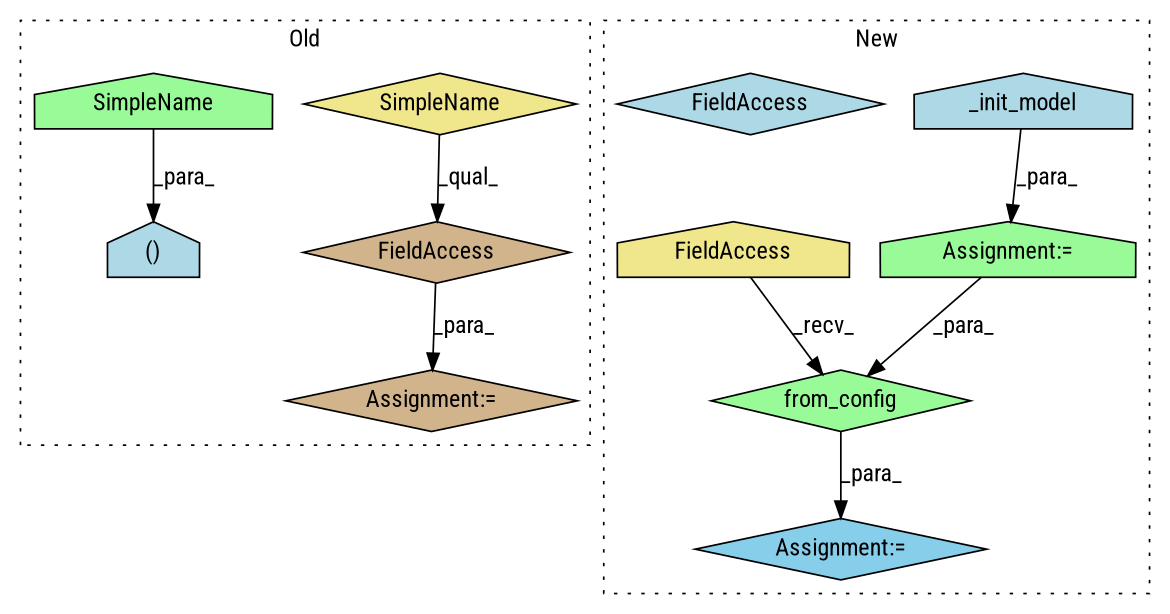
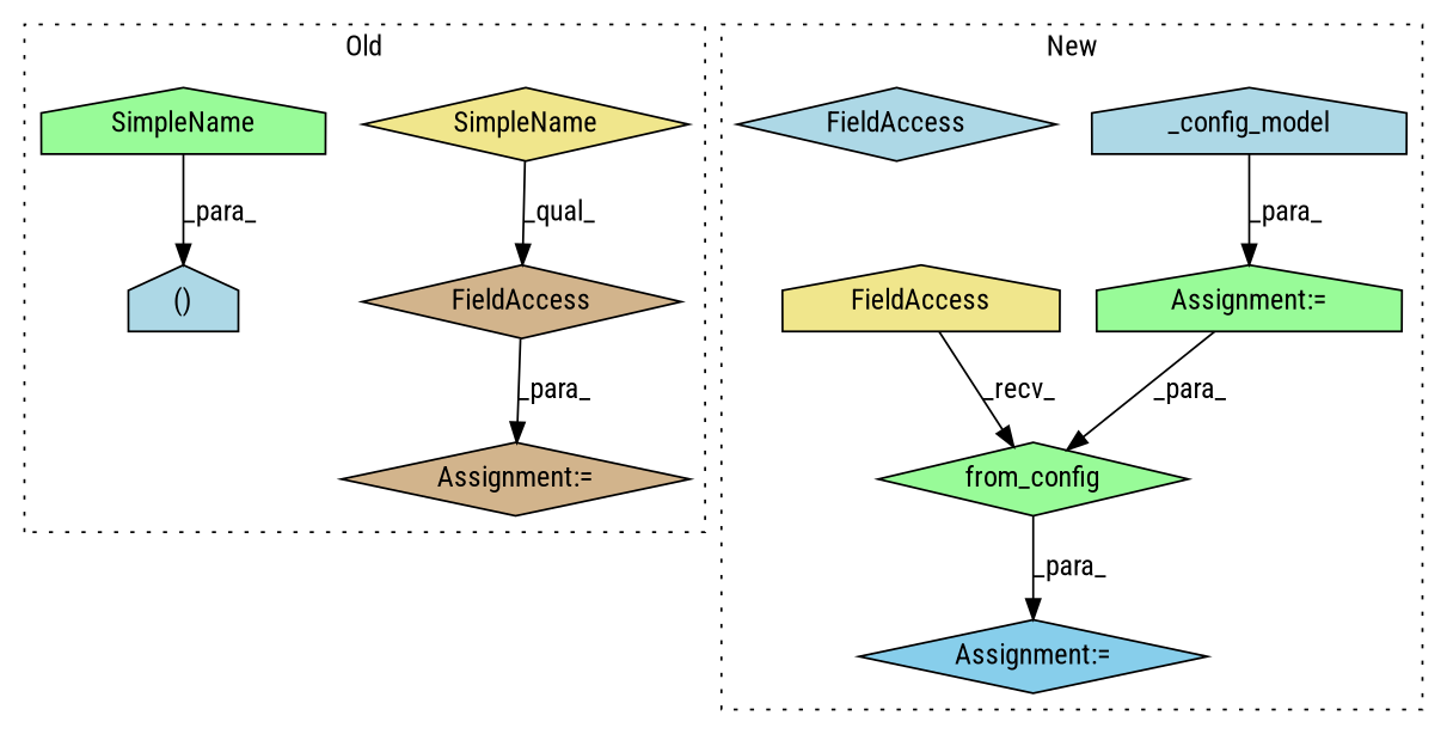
  digraph {
    fontname="Roboto Condensed"
    node [a=22 l=1 s=7212 shape=diamond style=filled fillcolor=lightblue fontname="Roboto Condensed"]
    edge [fontname="Roboto Condensed"]
    n1 [a=106 l=24 label="()" shape=house]
    n2 [l=20 label=FieldAccess s=7324 fillcolor=tan]
    n3 [a=7 label="Assignment:=" s=7323 fillcolor=tan]
    n4 [a=42 l=10 label=SimpleName s=7324 fillcolor=khaki]
    n5 [a=42 l=10 label=SimpleName shape=house fillcolor=palegreen]
-   n6 [a=32 l="12,1" label=_init_model s="7648,7666" shape=house]
+   n6 [a=32 l="12,1" label=_config_model s="7648,7666" shape=house]
    n7 [a=32 l="12,1" label=from_config s="7757,7791" fillcolor=palegreen]
    n8 [l=35 label=FieldAccess s=7721]
    n9 [a=7 label="Assignment:=" s=7682 shape=house fillcolor=palegreen]
    n10 [a=7 label="Assignment:=" s=7720 fillcolor=skyblue]
    n11 [l=35 label=FieldAccess s=7721 shape=house fillcolor=khaki]
    subgraph cluster_1 {
      label=Old
      style=dotted
      n1
      n2
      n3
      n4
      n5
    }
    subgraph cluster_2 {
      label=New
      style=dotted
      n6
      n7
      n8
      n9
      n10
      n11
    }
    n2 -> n3 [label=_para_]
    n4 -> n2 [label=_qual_]
    n5 -> n1 [label=_para_]
    n6 -> n9 [label=_para_]
    n7 -> n10 [label=_para_]
    n9 -> n7 [label=_para_]
    n11 -> n7 [label=_recv_]
  }
